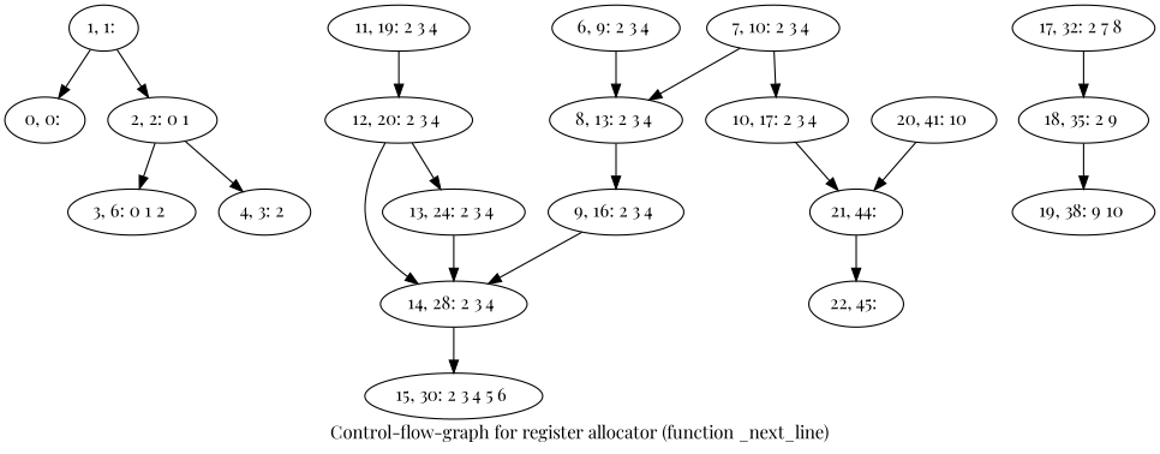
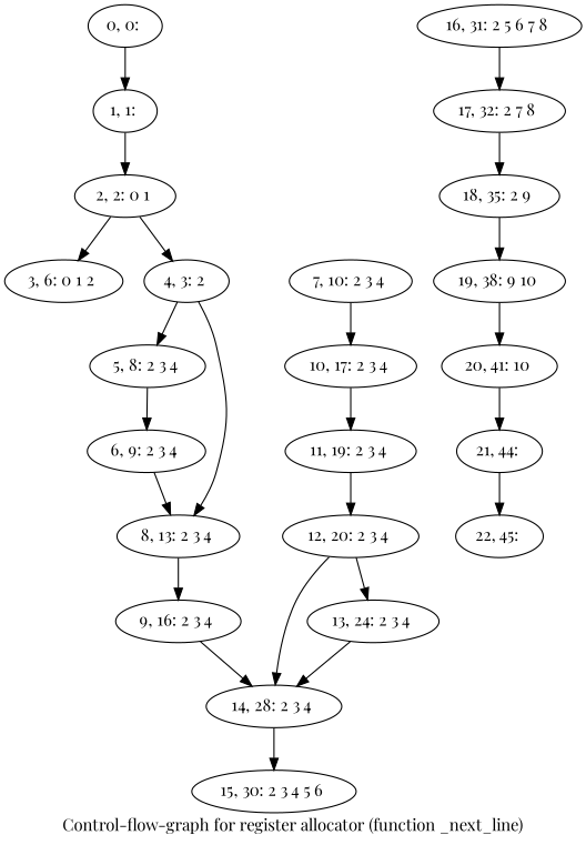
  digraph {
    fontname="Playfair Display"
    label="Control-flow-graph for register allocator (function _next_line)"
    node [fontname="Playfair Display"]
    edge [fontname="Playfair Display"]
    n1 [label="0, 0: "]
    n2 [label="1, 1: "]
    n3 [label="2, 2: 0 1 "]
    n4 [label="3, 6: 0 1 2 "]
    n5 [label="4, 3: 2 "]
+   n6 [label="5, 8: 2 3 4 "]
    n7 [label="6, 9: 2 3 4 "]
    n8 [label="8, 13: 2 3 4 "]
    n9 [label="7, 10: 2 3 4 "]
    n10 [label="10, 17: 2 3 4 "]
    n11 [label="9, 16: 2 3 4 "]
    n12 [label="11, 19: 2 3 4 "]
    n13 [label="14, 28: 2 3 4 "]
    n14 [label="15, 30: 2 3 4 5 6 "]
    n15 [label="12, 20: 2 3 4 "]
    n16 [label="13, 24: 2 3 4 "]
+   n17 [label="16, 31: 2 5 6 7 8 "]
    n18 [label="17, 32: 2 7 8 "]
    n19 [label="18, 35: 2 9 "]
    n20 [label="19, 38: 9 10 "]
    n21 [label="20, 41: 10 "]
    n22 [label="21, 44: "]
    n23 [label="22, 45: "]
-   n2 -> n1
+   n1 -> n2
    n2 -> n3
    n3 -> n4
    n3 -> n5
+   n5 -> n6
+   n6 -> n7
    n7 -> n8
    n8 -> n11
-   n9 -> n8
+   n5 -> n8
    n9 -> n10
-   n10 -> n22
+   n10 -> n12
    n11 -> n13
    n12 -> n15
    n13 -> n14
    n15 -> n13
    n15 -> n16
    n16 -> n13
+   n17 -> n18
    n18 -> n19
    n19 -> n20
+   n20 -> n21
    n21 -> n22
    n22 -> n23
  }
